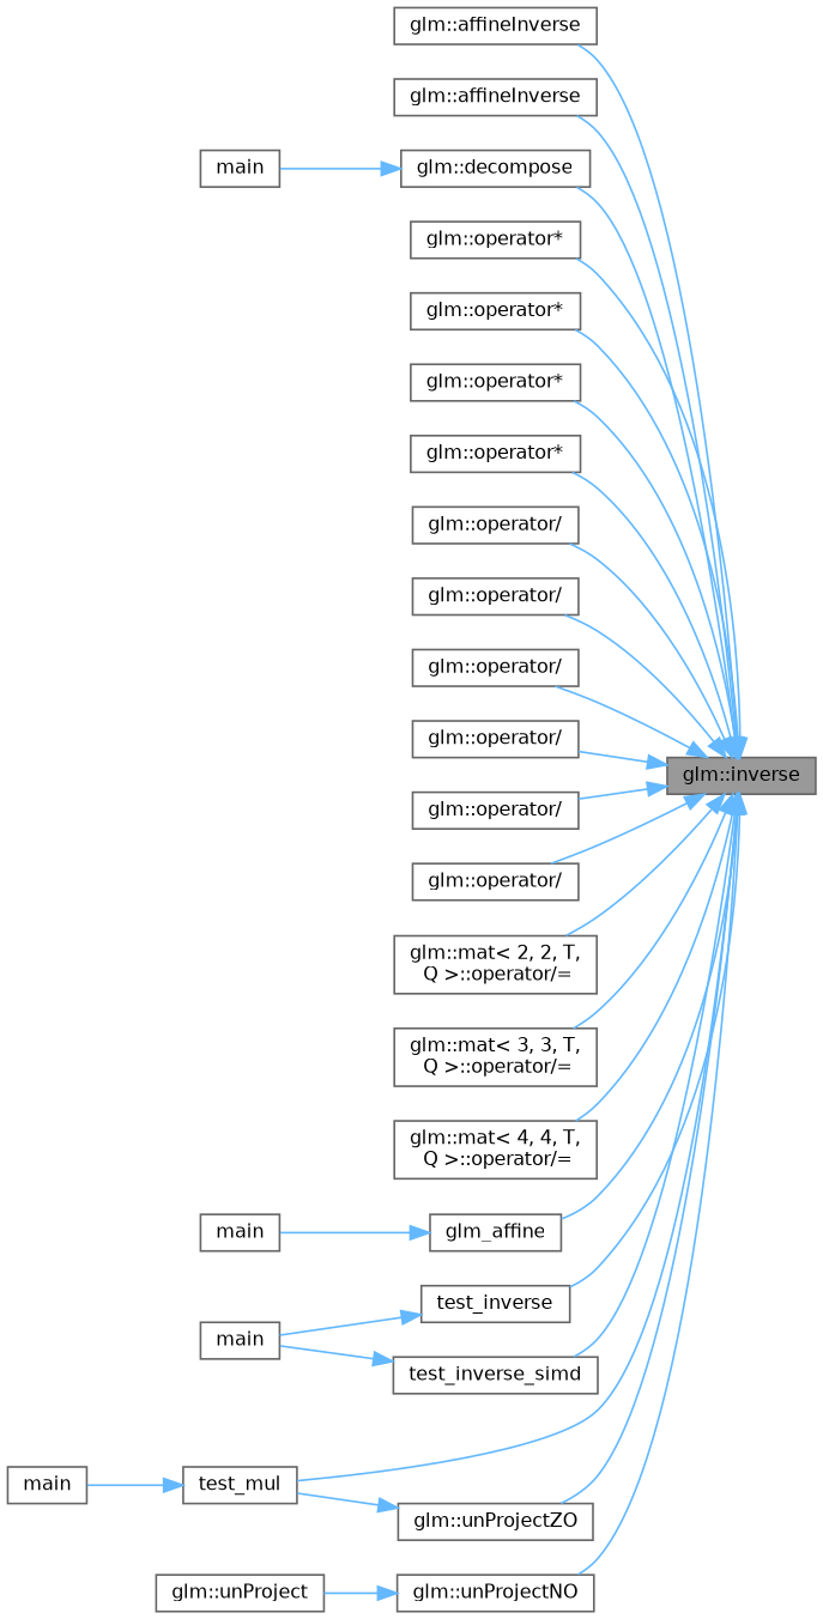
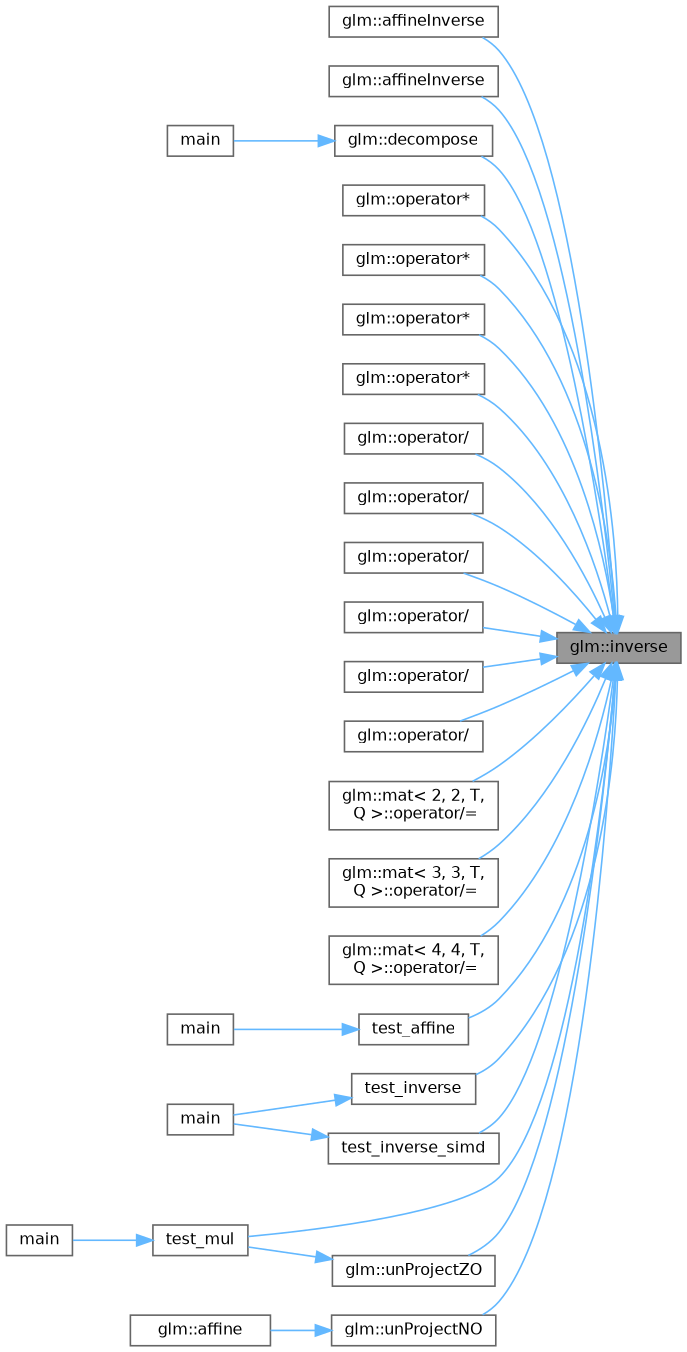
  digraph {
    rankdir=RL
    node [color=grey40 fillcolor=white fontname=Helvetica fontsize=10 shape=box style=filled]
    edge [color=steelblue1 dir=back fontname=Helvetica fontsize=10 labelfontname=Helvetica labelfontsize=10 style=solid]
    n1 [color=gray40 fillcolor=grey60 fontcolor=black height=0.2 label="glm::inverse" width=0.4]
    n2 [height=0.2 label="glm::affineInverse" width=0.4]
    n3 [height=0.2 label="glm::affineInverse" width=0.4]
    n4 [height=0.2 label="glm::decompose" width=0.4]
    n5 [height=0.2 label="glm::operator*" width=0.4]
    n6 [height=0.2 label="glm::operator*" width=0.4]
    n7 [height=0.2 label="glm::operator*" width=0.4]
    n8 [height=0.2 label="glm::operator*" width=0.4]
    n9 [height=0.2 label="glm::operator/" width=0.4]
    n10 [height=0.2 label="glm::operator/" width=0.4]
    n11 [height=0.2 label="glm::operator/" width=0.4]
    n12 [height=0.2 label="glm::operator/" width=0.4]
    n13 [height=0.2 label="glm::operator/" width=0.4]
    n14 [height=0.2 label="glm::operator/" width=0.4]
    n15 [height=0.2 label="glm::mat\< 2, 2, T,\l Q \>::operator/=" width=0.4]
    n16 [height=0.2 label="glm::mat\< 3, 3, T,\l Q \>::operator/=" width=0.4]
    n17 [height=0.2 label="glm::mat\< 4, 4, T,\l Q \>::operator/=" width=0.4]
-   n18 [height=0.2 label=glm_affine width=0.4]
+   n18 [height=0.2 label=test_affine width=0.4]
    n19 [height=0.2 label=test_inverse width=0.4]
    n20 [height=0.2 label=test_inverse_simd width=0.4]
    n21 [height=0.2 label=test_mul width=0.4]
    n22 [height=0.2 label="glm::unProjectNO" width=0.4]
    n23 [height=0.2 label="glm::unProjectZO" width=0.4]
    n24 [height=0.2 label=main width=0.4]
    n25 [height=0.2 label=main width=0.4]
    n26 [height=0.2 label=main width=0.4]
    n27 [height=0.2 label=main width=0.4]
-   n28 [height=0.2 label="glm::unProject" width=0.4]
+   n28 [height=0.2 label="glm::affine" width=0.4]
    n1 -> n2
    n1 -> n3
    n1 -> n4
    n1 -> n5
    n1 -> n6
    n1 -> n7
    n1 -> n8
    n1 -> n9
    n1 -> n10
    n1 -> n11
    n1 -> n12
    n1 -> n13
    n1 -> n14
    n1 -> n15
    n1 -> n16
    n1 -> n17
    n1 -> n18
    n1 -> n19
    n1 -> n20
    n1 -> n21
    n1 -> n22
    n1 -> n23
    n4 -> n24
    n18 -> n25
    n19 -> n26
    n20 -> n26
    n21 -> n27
    n22 -> n28
    n23 -> n21
  }
